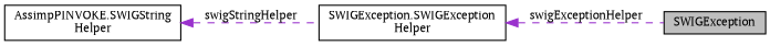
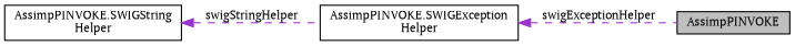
  digraph {
    fontname="PT Serif"
    rankdir=LR
    node [color=black fillcolor=white fontname="PT Serif" fontsize=10 shape=record style=filled]
    edge [color=darkorchid3 dir=back fontname="PT Serif" fontsize=10 labelfontname=Helvetica labelfontsize=10 style=dashed]
-   n1 [fillcolor=grey75 fontcolor=black height=0.2 label=SWIGException width=0.4]
-   n2 [height=0.2 label="SWIGException.SWIGException\lHelper" width=0.4]
+   n1 [fillcolor=grey75 fontcolor=black height=0.2 label=AssimpPINVOKE width=0.4]
+   n2 [height=0.2 label="AssimpPINVOKE.SWIGException\lHelper" width=0.4]
    n3 [height=0.2 label="AssimpPINVOKE.SWIGString\lHelper" width=0.4]
    n2 -> n1 [label=" swigExceptionHelper"]
    n3 -> n2 [label=" swigStringHelper"]
  }
